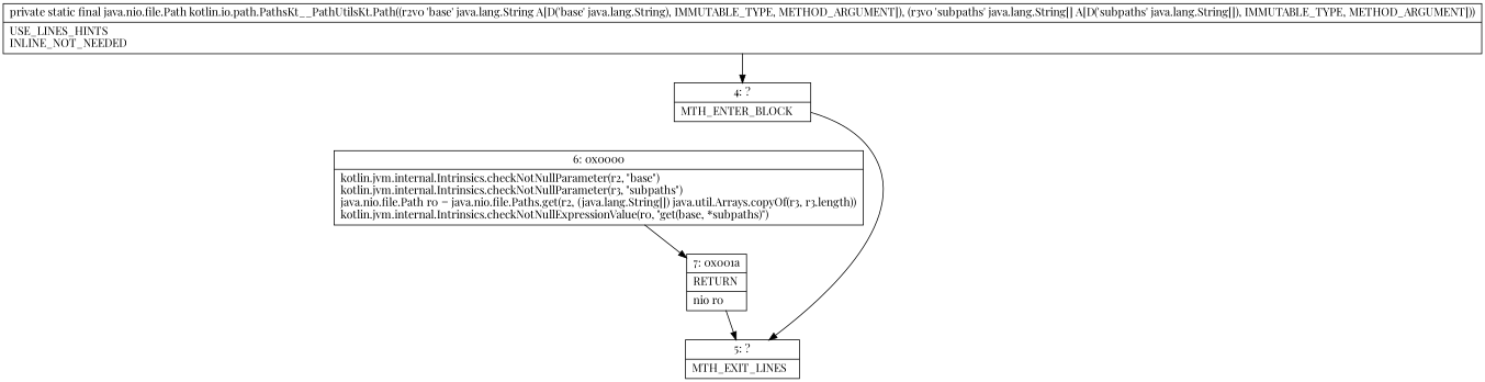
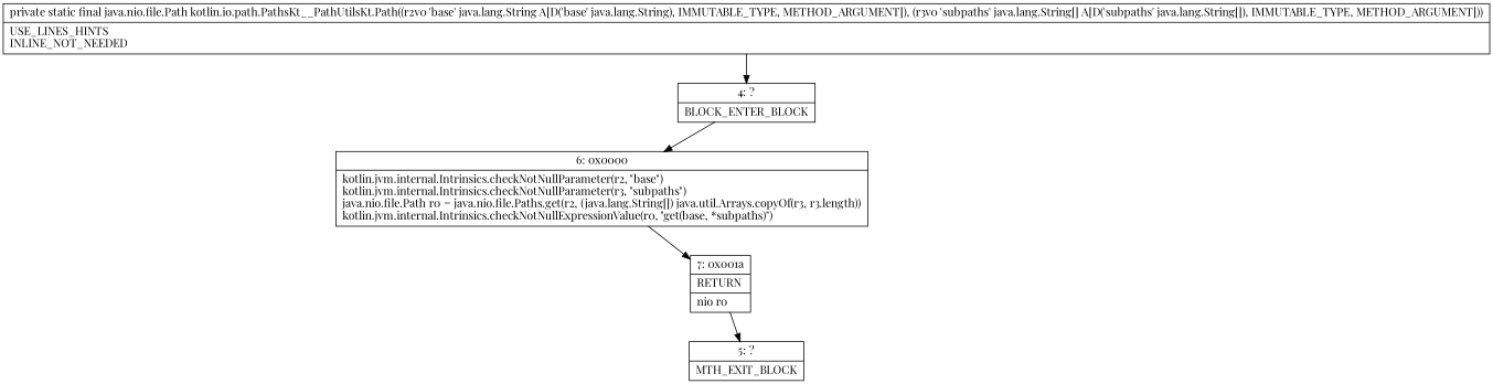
  digraph {
    fontname="Playfair Display"
    node [fontname="Playfair Display" shape=record]
    edge [fontname="Playfair Display"]
-   n1 [label="{4\:\ ?|MTH_ENTER_BLOCK\l}"]
+   n1 [label="{4\:\ ?|BLOCK_ENTER_BLOCK\l}"]
    n2 [label="{6\:\ 0x0000|kotlin.jvm.internal.Intrinsics.checkNotNullParameter(r2, \"base\")\lkotlin.jvm.internal.Intrinsics.checkNotNullParameter(r3, \"subpaths\")\ljava.nio.file.Path r0 = java.nio.file.Paths.get(r2, (java.lang.String[]) java.util.Arrays.copyOf(r3, r3.length))\lkotlin.jvm.internal.Intrinsics.checkNotNullExpressionValue(r0, \"get(base, *subpaths)\")\l}"]
    n3 [label="{7\:\ 0x001a|RETURN\l|nio r0\l}"]
-   n4 [label="{5\:\ ?|MTH_EXIT_LINES\l}"]
+   n4 [label="{5\:\ ?|MTH_EXIT_BLOCK\l}"]
    n5 [label="{private static final java.nio.file.Path kotlin.io.path.PathsKt__PathUtilsKt.Path((r2v0 'base' java.lang.String A[D('base' java.lang.String), IMMUTABLE_TYPE, METHOD_ARGUMENT]), (r3v0 'subpaths' java.lang.String[] A[D('subpaths' java.lang.String[]), IMMUTABLE_TYPE, METHOD_ARGUMENT]))  | USE_LINES_HINTS\lINLINE_NOT_NEEDED\l}"]
-   n1 -> n4
+   n1 -> n2
    n2 -> n3
    n3 -> n4
    n5 -> n1
  }
